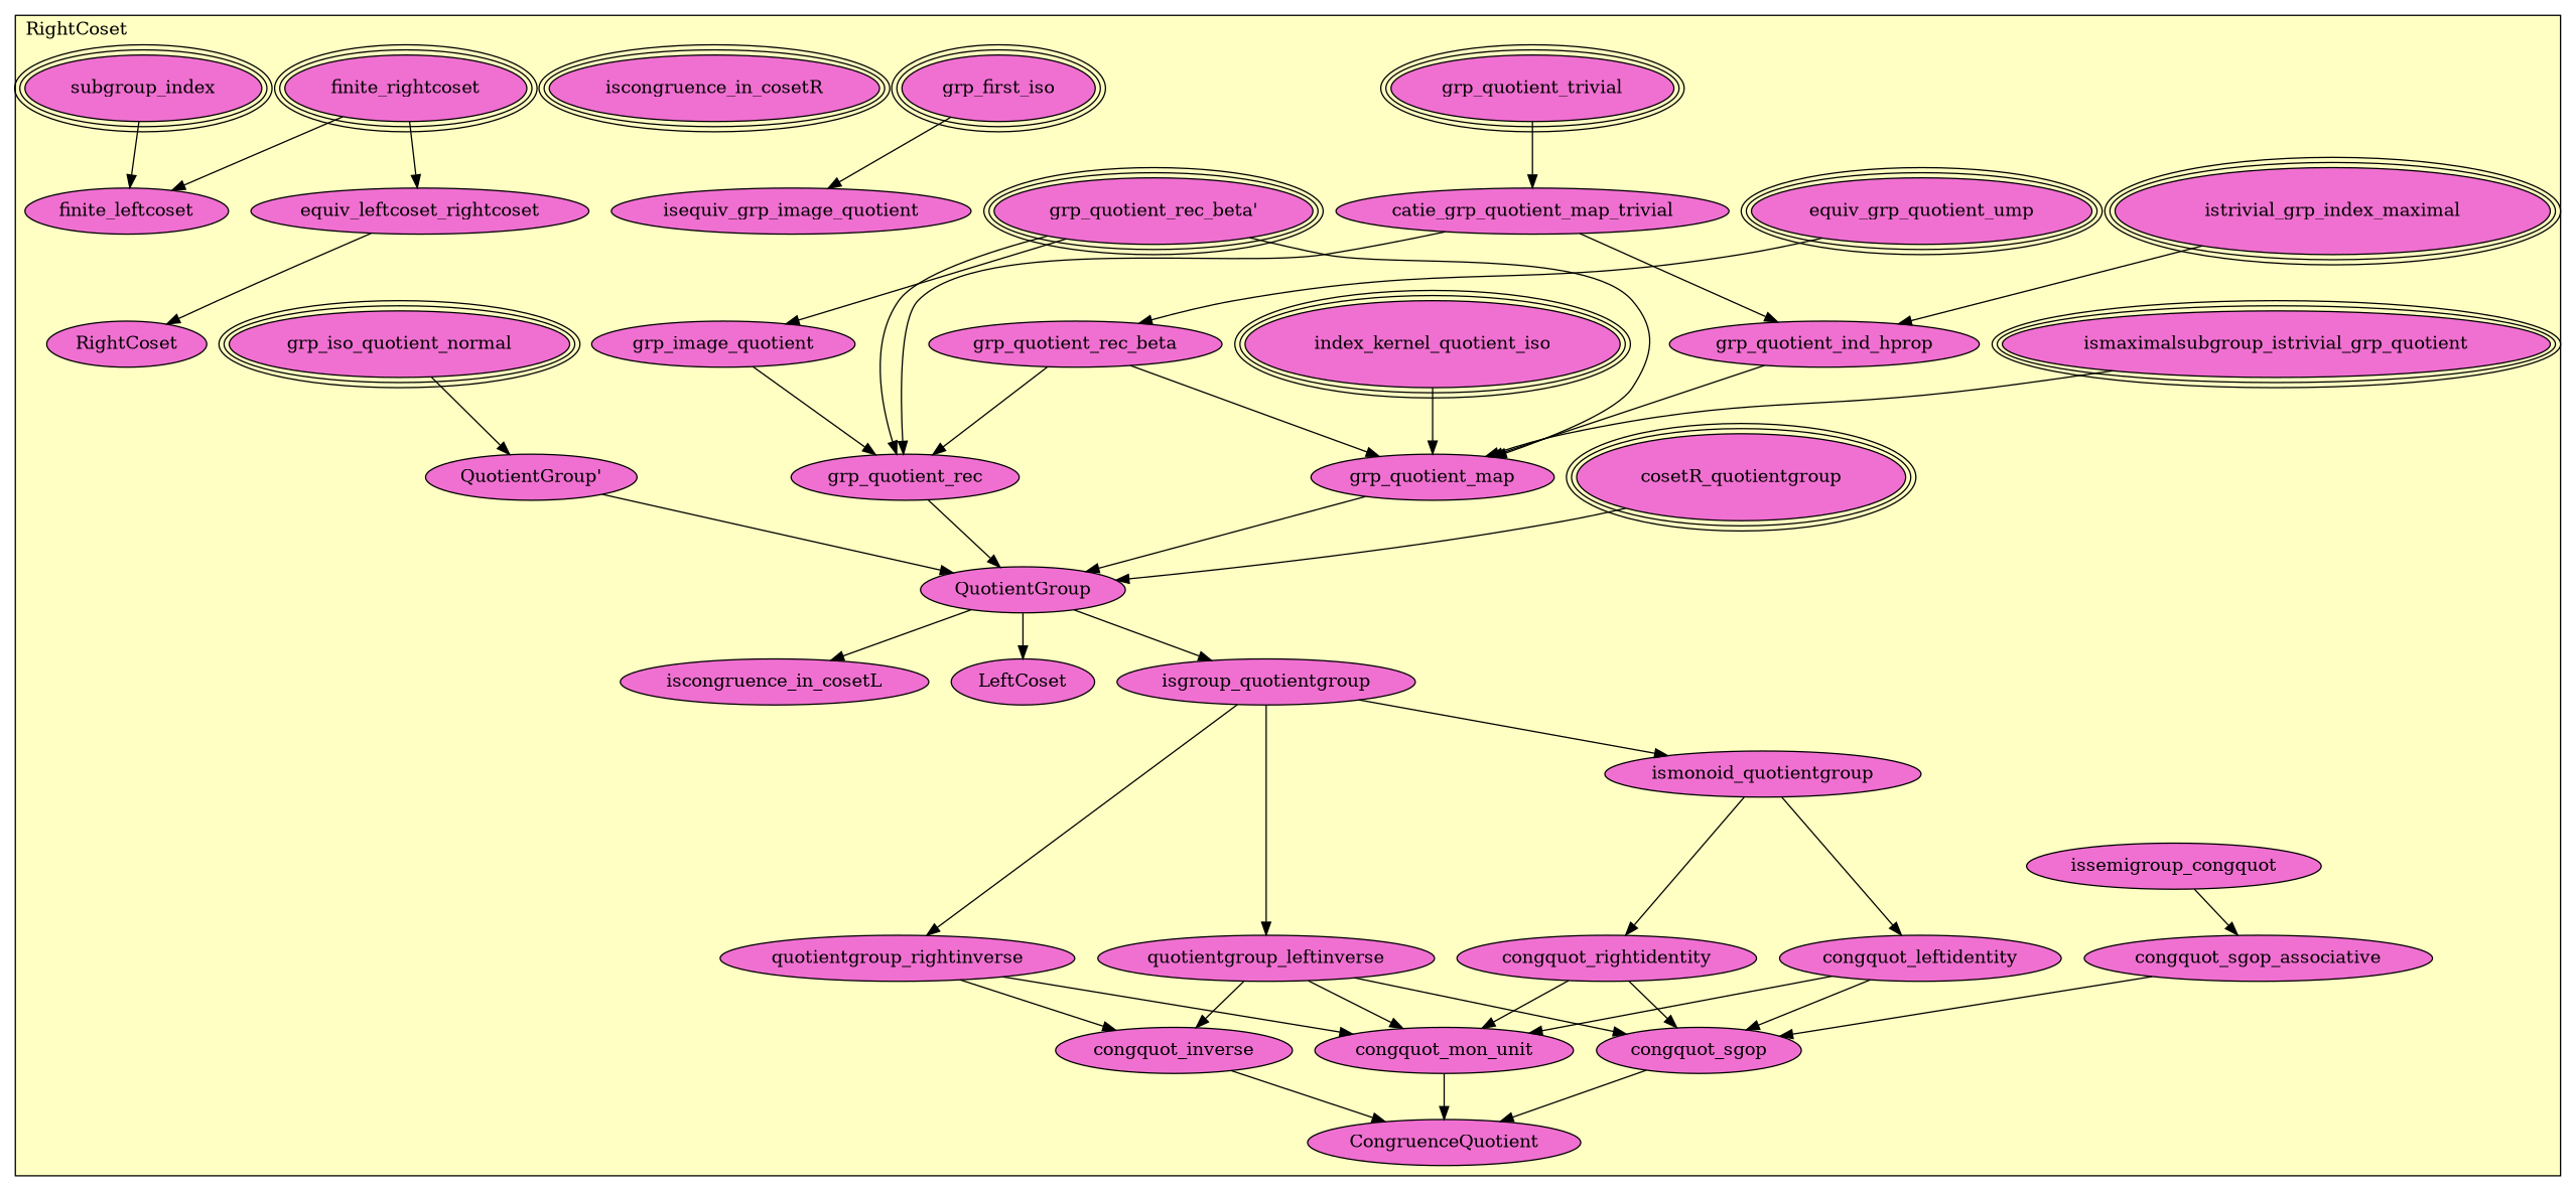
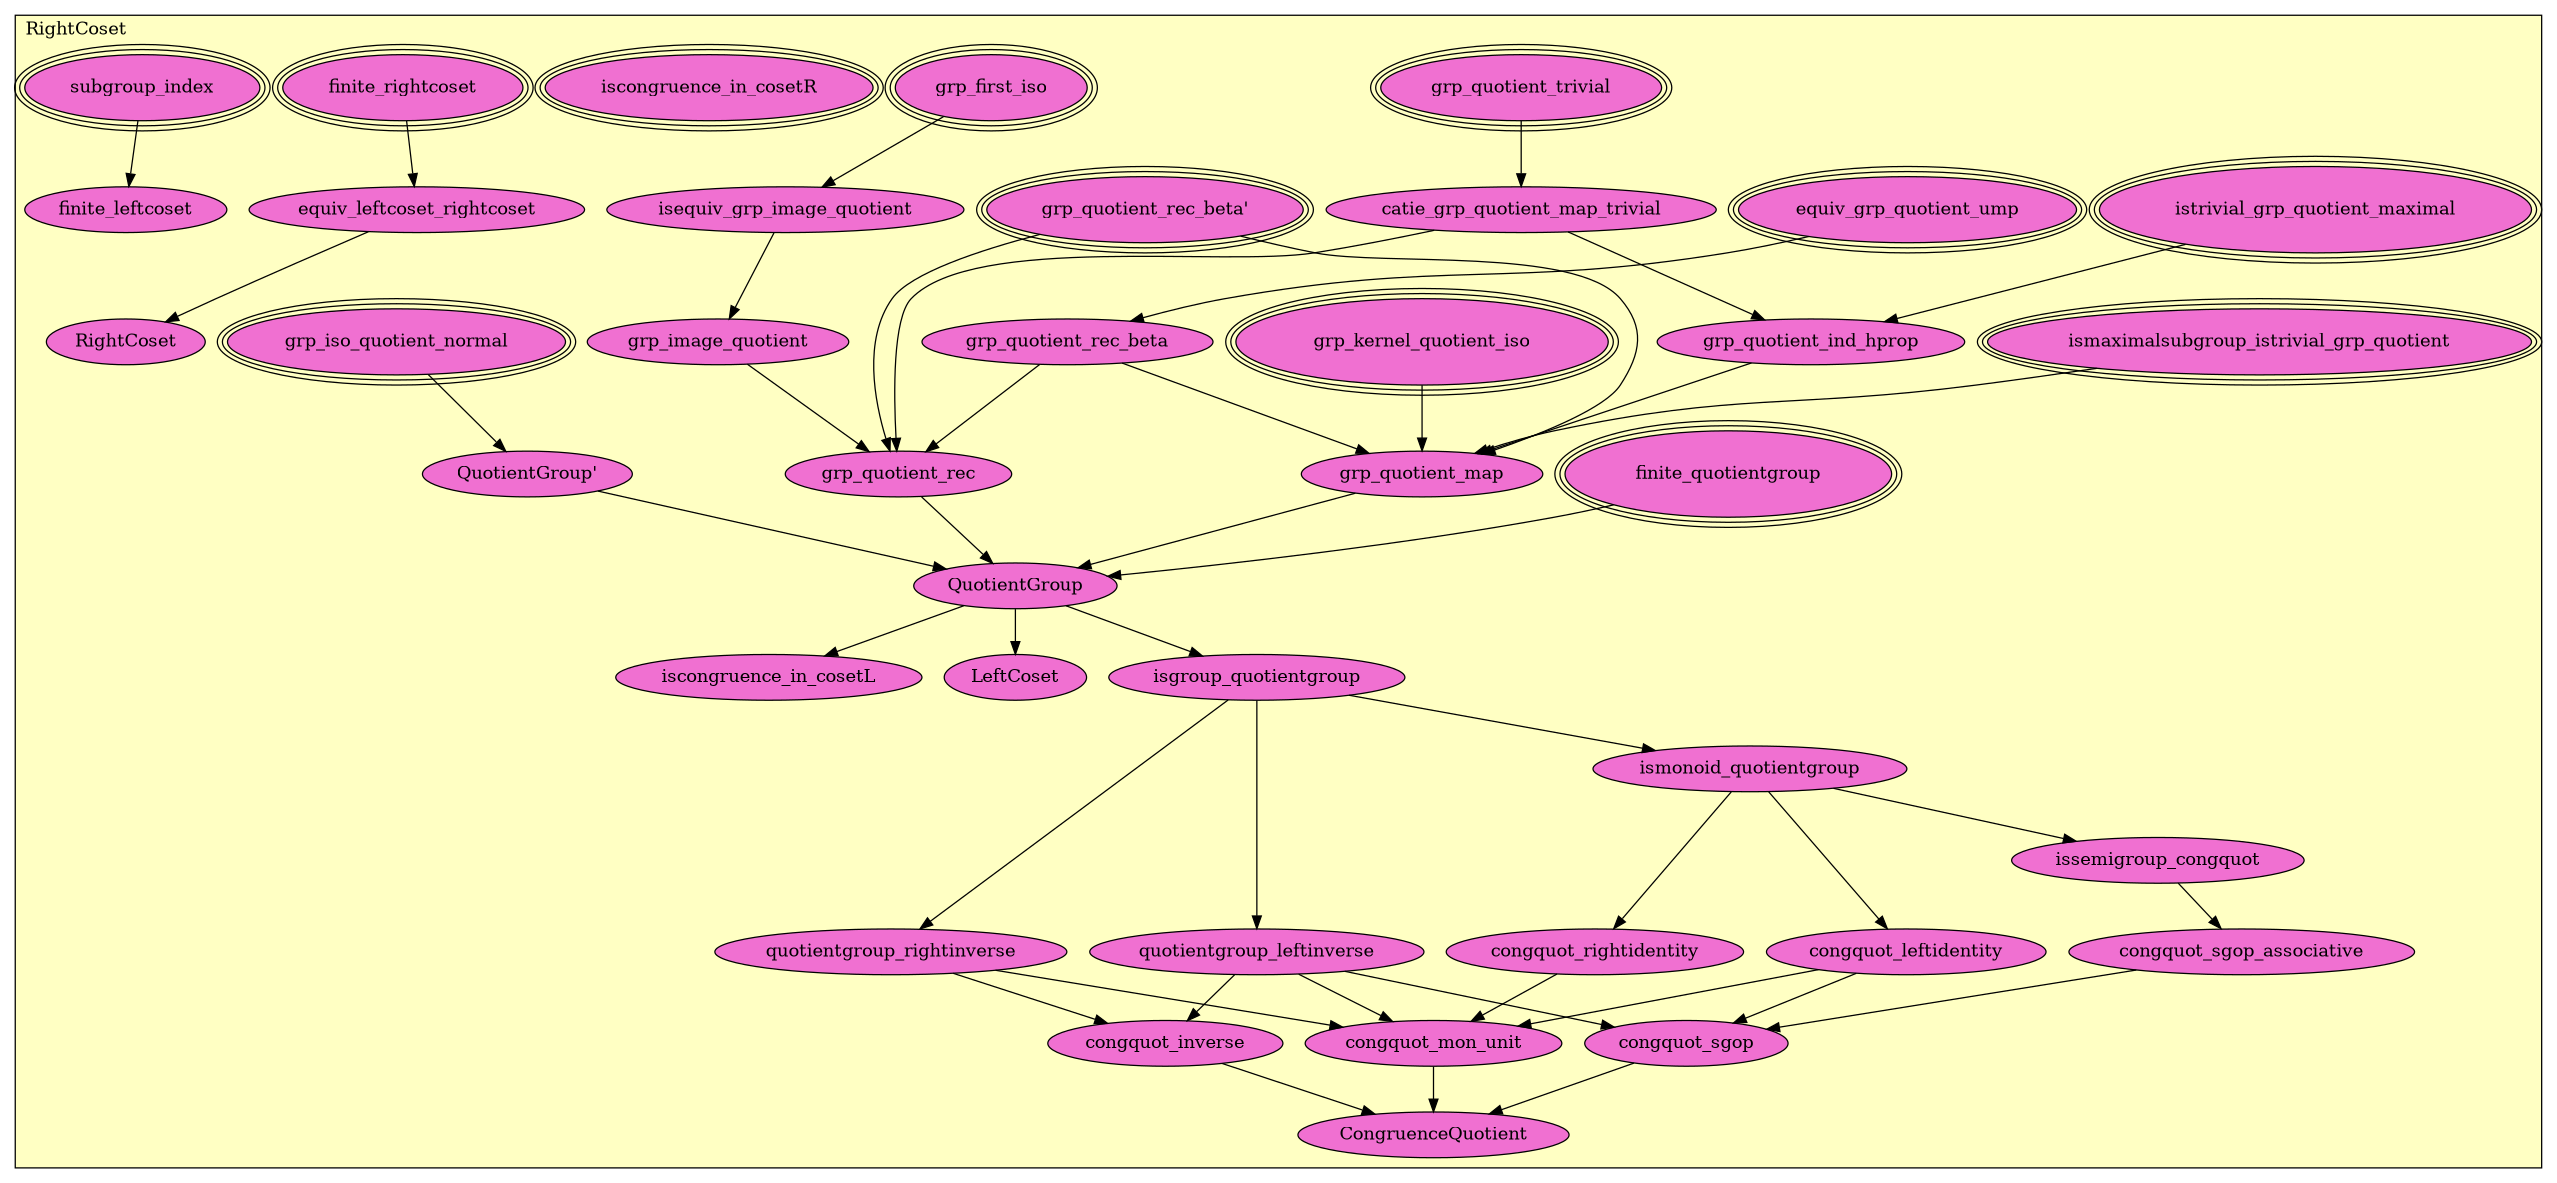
  digraph {
    node [fillcolor="#F070D1" style=filled]
    n1 [label=ismaximalsubgroup_istrivial_grp_quotient peripheries=3]
-   n2 [label=istrivial_grp_index_maximal peripheries=3]
+   n2 [label=istrivial_grp_quotient_maximal peripheries=3]
    n3 [label=grp_quotient_trivial peripheries=3]
    n4 [label=catie_grp_quotient_map_trivial]
-   n5 [label=index_kernel_quotient_iso peripheries=3]
-   n6 [label=cosetR_quotientgroup peripheries=3]
+   n5 [label=grp_kernel_quotient_iso peripheries=3]
+   n6 [label=finite_quotientgroup peripheries=3]
    n7 [label=grp_first_iso peripheries=3]
    n8 [label=isequiv_grp_image_quotient]
    n9 [label=grp_image_quotient]
    n10 [label=equiv_grp_quotient_ump peripheries=3]
    n11 [label=grp_iso_quotient_normal peripheries=3]
    n12 [label="grp_quotient_rec_beta'" peripheries=3]
    n13 [label=grp_quotient_rec_beta]
    n14 [label="QuotientGroup'"]
    n15 [label=grp_quotient_ind_hprop]
    n16 [label=grp_quotient_rec]
    n17 [label=grp_quotient_map]
    n18 [label=QuotientGroup]
    n19 [label=iscongruence_in_cosetR peripheries=3]
    n20 [label=iscongruence_in_cosetL]
    n21 [label=finite_rightcoset peripheries=3]
    n22 [label=equiv_leftcoset_rightcoset]
    n23 [label=RightCoset]
    n24 [label=subgroup_index peripheries=3]
    n25 [label=finite_leftcoset]
    n26 [label=LeftCoset]
    n27 [label=isgroup_quotientgroup]
    n28 [label=quotientgroup_rightinverse]
    n29 [label=quotientgroup_leftinverse]
    n30 [label=ismonoid_quotientgroup]
    n31 [label=congquot_rightidentity]
    n32 [label=congquot_leftidentity]
    n33 [label=issemigroup_congquot]
    n34 [label=congquot_sgop_associative]
    n35 [label=congquot_inverse]
    n36 [label=congquot_mon_unit]
    n37 [label=congquot_sgop]
    n38 [label=CongruenceQuotient]
    subgraph cluster_1 {
      fillcolor="#FFFFC3"
      label=RightCoset
      labeljust=l
      style=filled
      n1
      n2
      n3
      n4
      n5
      n6
      n7
      n8
      n9
      n10
      n11
      n12
      n13
      n14
      n15
      n16
      n17
      n18
      n19
      n20
      n21
      n22
      n23
      n24
      n25
      n26
      n27
      n28
      n29
      n30
      n31
      n32
      n33
      n34
      n35
      n36
      n37
      n38
    }
    n1 -> n17
    n2 -> n15
    n3 -> n4
    n4 -> n15
    n4 -> n16
    n5 -> n17
    n6 -> n18
    n7 -> n8
-   n12 -> n9
+   n8 -> n9
    n9 -> n16
    n10 -> n13
    n11 -> n14
    n12 -> n16
    n12 -> n17
    n13 -> n16
    n13 -> n17
    n14 -> n18
    n15 -> n17
    n16 -> n18
    n17 -> n18
    n18 -> n20
    n18 -> n26
    n18 -> n27
    n21 -> n22
-   n21 -> n25
    n22 -> n23
    n24 -> n25
    n27 -> n28
    n27 -> n29
    n27 -> n30
    n28 -> n35
    n28 -> n36
    n29 -> n35
    n29 -> n36
    n29 -> n37
    n30 -> n31
    n30 -> n32
+   n30 -> n33
    n31 -> n36
-   n31 -> n37
    n32 -> n36
    n32 -> n37
    n33 -> n34
    n34 -> n37
    n35 -> n38
    n36 -> n38
    n37 -> n38
  }
